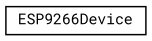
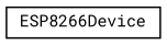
  digraph {
    rankdir=LR
    fontname="Roboto Mono"
-   n1 [color=black fillcolor=white fontname="Roboto Mono" fontsize=10 height=0.2 label=ESP9266Device shape=record style=filled width=0.4]
+   n1 [color=black fillcolor=white fontname="Roboto Mono" fontsize=10 height=0.2 label=ESP8266Device shape=record style=filled width=0.4]
  }
